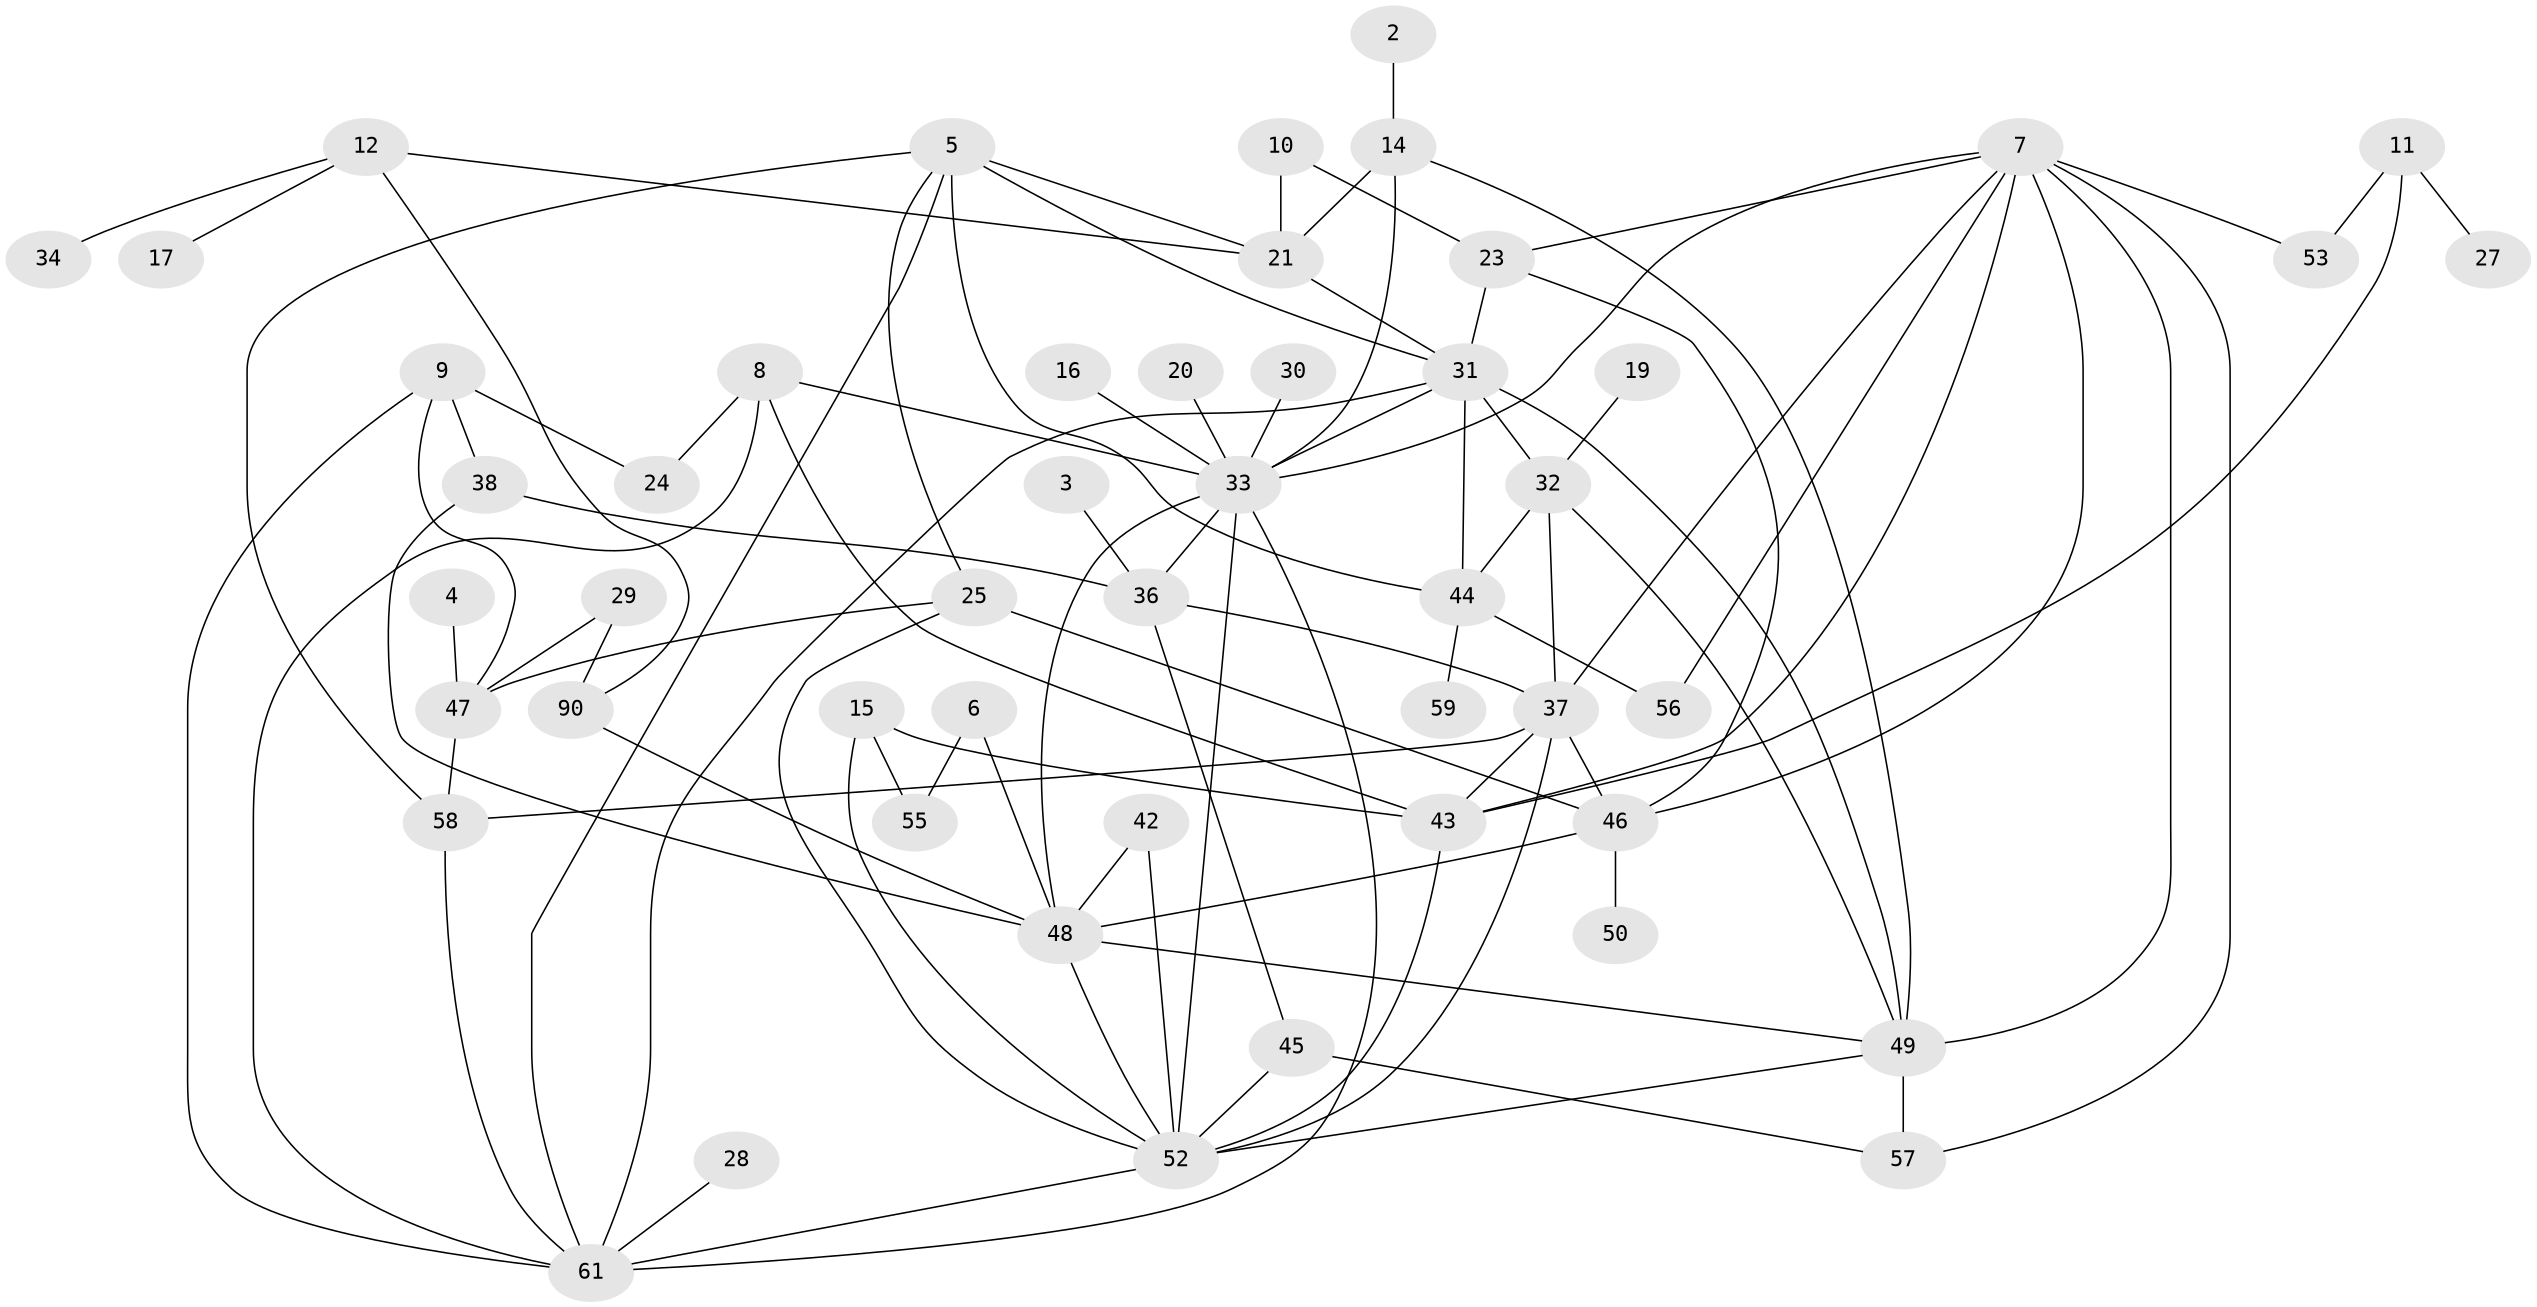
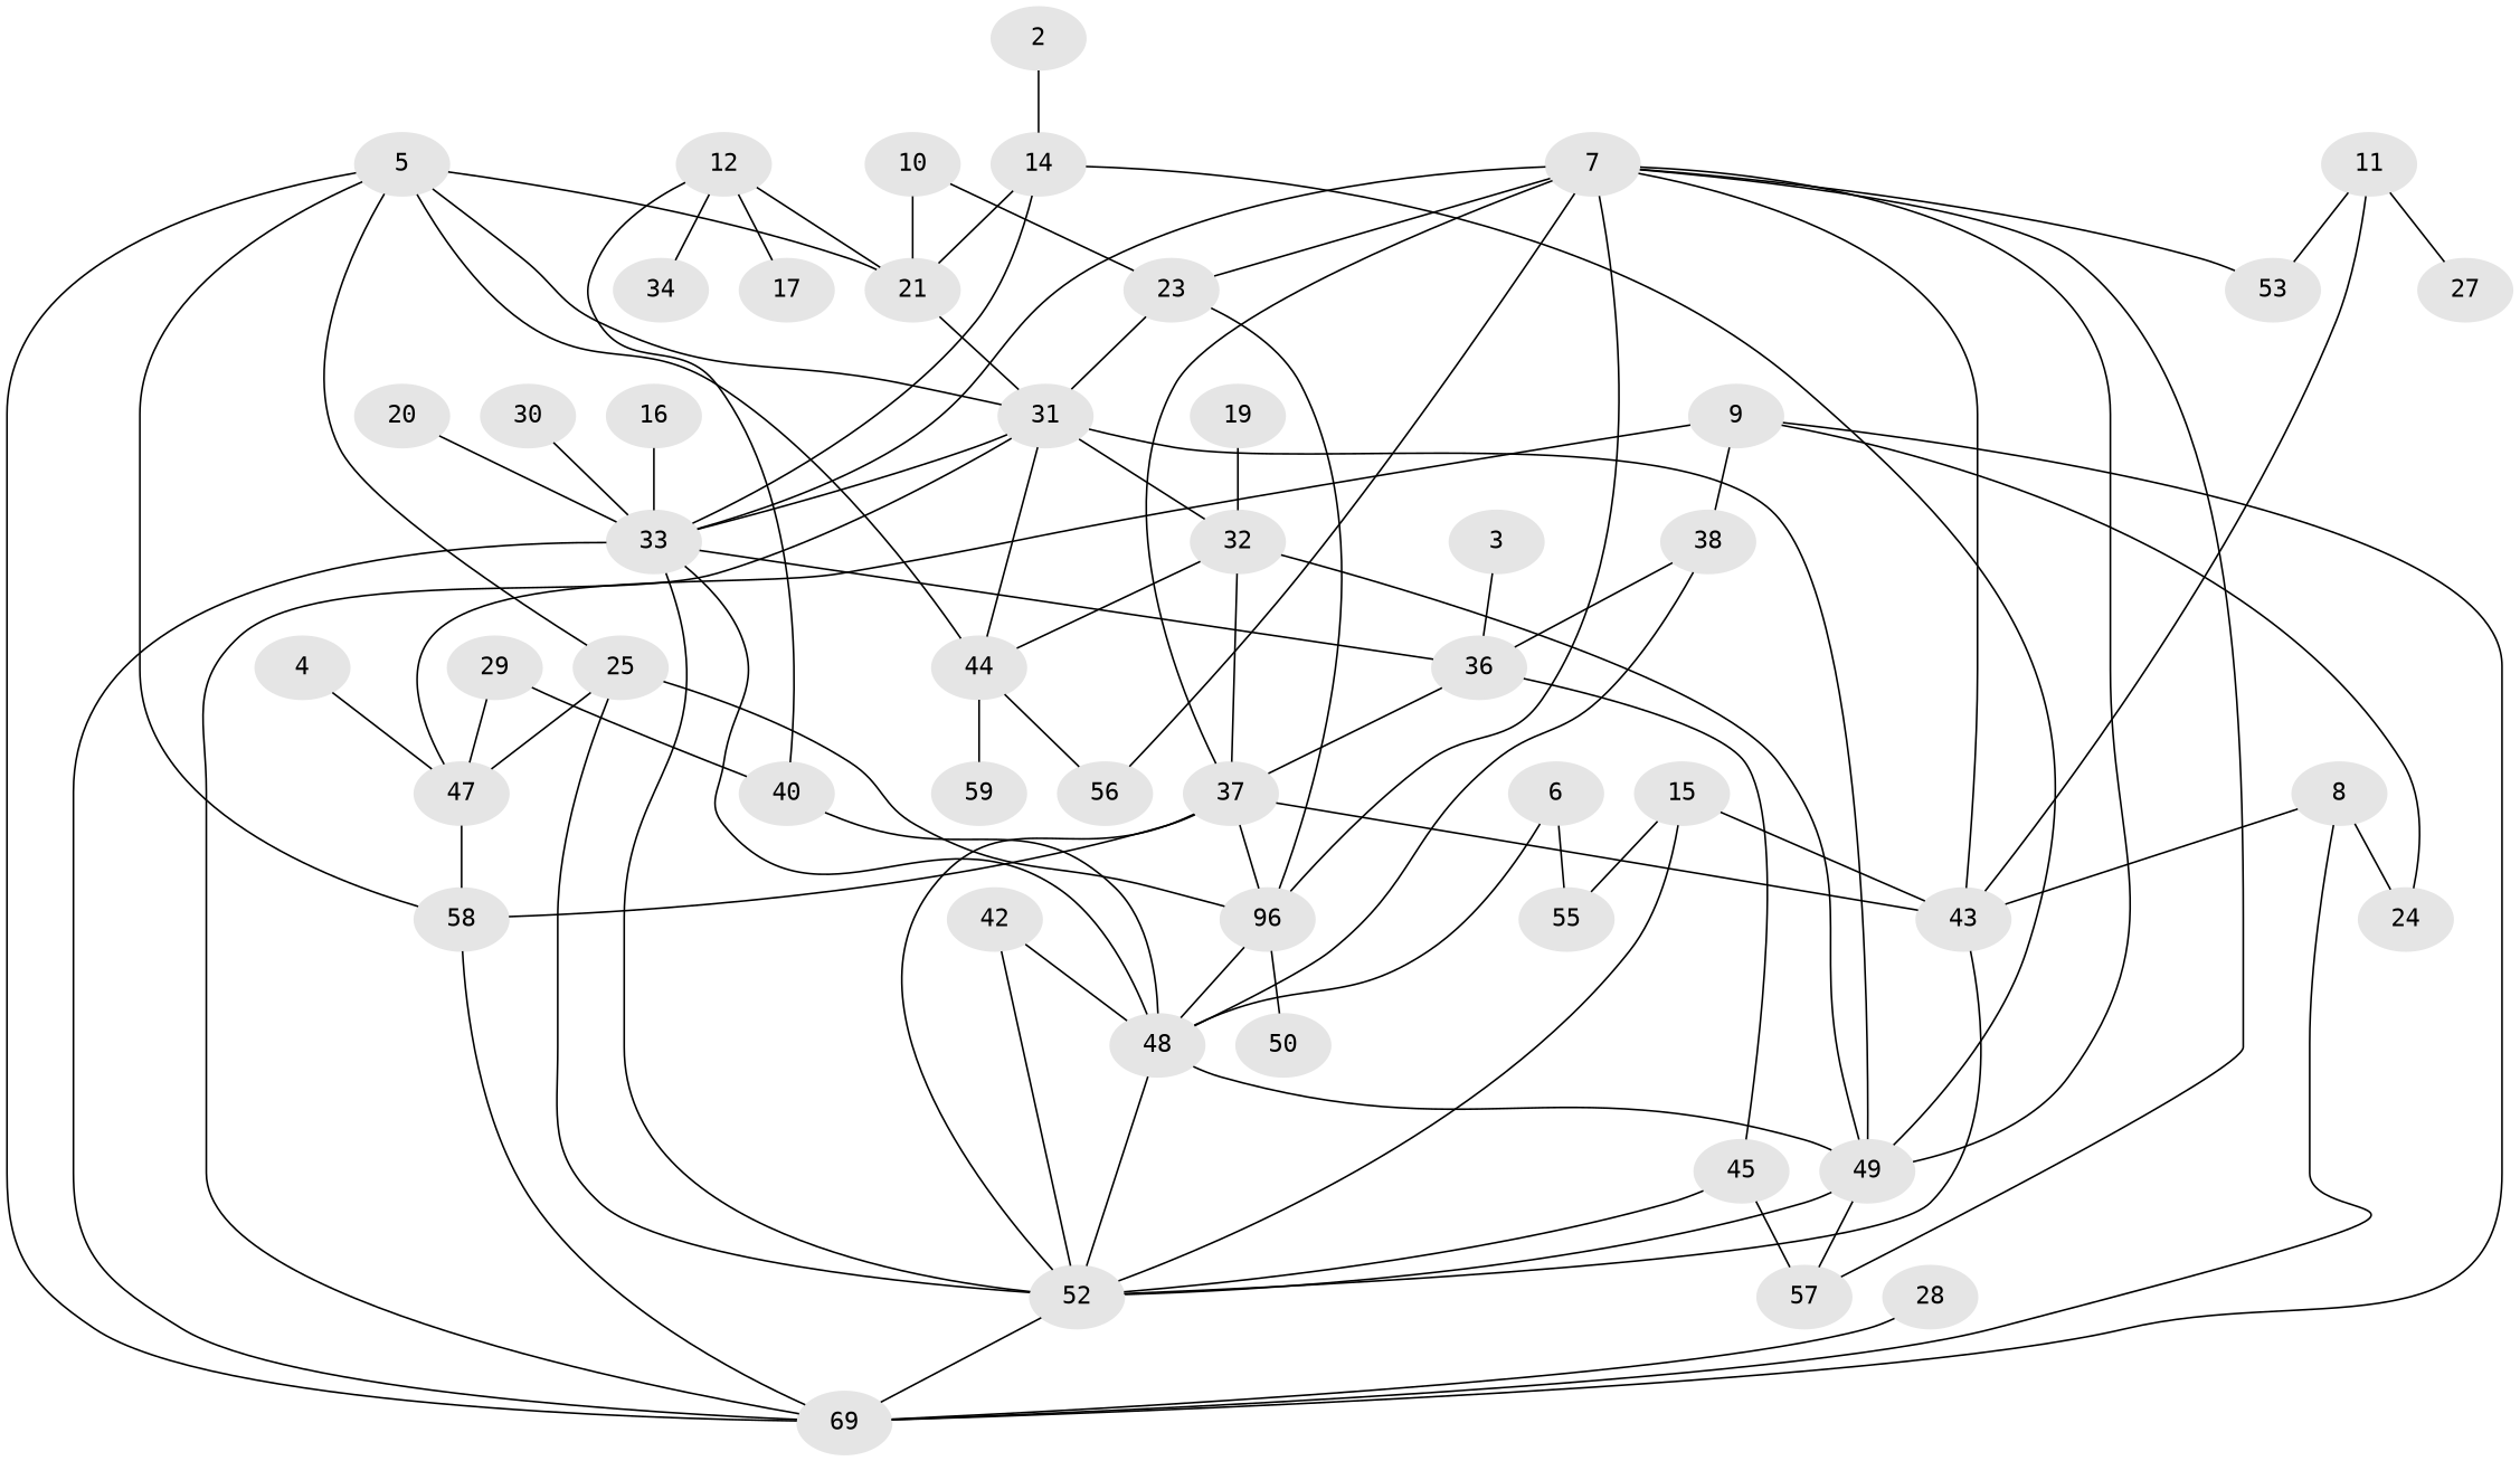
  graph {
    fontname="DejaVu Sans Mono"
    node [color=gray90 fontname="DejaVu Sans Mono" style=filled]
    edge [fontname="DejaVu Sans Mono" weight=1.0]
    2
    14
    21
    33
    49
    3
    36
    37
    45
    4
    47
    58
    5
    25
    31
    44
-   61
-   46
+   61 [label=69]
+   46 [label=96]
    52
    32
    56
    59
    6
    48
    55
    7
    23
    43
    57
    53
    50
    8
    24
    9
    38
    10
    11
    27
    12
    17
    34
-   40 [label=90]
+   40
    15
    16
    19
    20
    28
    29
    30
    42
    2 -- 14
    14 -- 21
    14 -- 33
    14 -- 49
    21 -- 31
    33 -- 36
    33 -- 61
    33 -- 52
    33 -- 48
    49 -- 52
    49 -- 57
    3 -- 36
    36 -- 37
    36 -- 45
    37 -- 58
    37 -- 46
    37 -- 52
    37 -- 43
    45 -- 52
    45 -- 57
    4 -- 47
    47 -- 58
    58 -- 61
    5 -- 21
    5 -- 58
    5 -- 25
    5 -- 31
    5 -- 44
    5 -- 61
    25 -- 47
    25 -- 46
    25 -- 52
    31 -- 33
    31 -- 49
    31 -- 44
    31 -- 61
    31 -- 32
    44 -- 56
    44 -- 59
    46 -- 48
    46 -- 50
    52 -- 61
    32 -- 49
    32 -- 37
    32 -- 44
    6 -- 48
    6 -- 55
    48 -- 49
    48 -- 52
    7 -- 33
    7 -- 49
    7 -- 37
    7 -- 46
    7 -- 56
    7 -- 23
    7 -- 43
    7 -- 57
    7 -- 53
    23 -- 31
    23 -- 46
    43 -- 52
-   8 -- 33
    8 -- 61
    8 -- 43
    8 -- 24
    9 -- 47
    9 -- 61
    9 -- 24
    9 -- 38
    38 -- 36
    38 -- 48
    10 -- 21
    10 -- 23
    11 -- 43
    11 -- 53
    11 -- 27
    12 -- 21
    12 -- 17
    12 -- 34
    12 -- 40
    40 -- 48
    15 -- 52
    15 -- 55
    15 -- 43
    16 -- 33
    19 -- 32
    20 -- 33
    28 -- 61
    29 -- 47
    29 -- 40
    30 -- 33
    42 -- 52
    42 -- 48
  }
